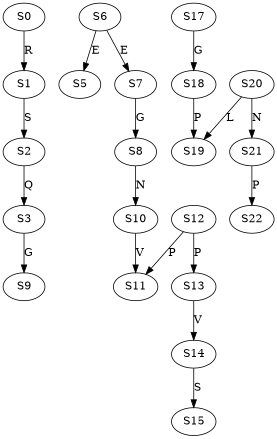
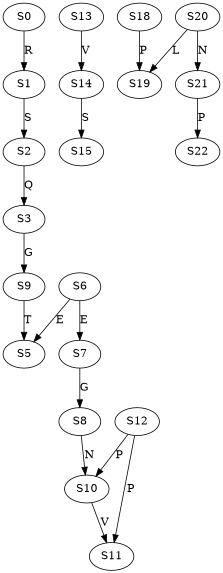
  strict digraph {
    S0
    S1
    S2
    S3
    n5 [label=S9]
    S5
    S6
    S7
    S8
    S10
    S11
    S12
    S13
    S14
    S15
-   S17
    S18
    S19
    S20
    S21
    S22
    S0 -> S1 [label=R]
    S1 -> S2 [label=S]
    S2 -> S3 [label=Q]
    S3 -> n5 [label=G]
+   n5 -> S5 [label=T]
    S6 -> S5 [label=E]
    S6 -> S7 [label=E]
    S7 -> S8 [label=G]
    S8 -> S10 [label=N]
    S10 -> S11 [label=V]
    S12 -> S11 [label=P]
-   S12 -> S13 [label=P]
+   S12 -> S10 [label=P]
    S13 -> S14 [label=V]
    S14 -> S15 [label=S]
-   S17 -> S18 [label=G]
    S18 -> S19 [label=P]
    S20 -> S19 [label=L]
    S20 -> S21 [label=N]
    S21 -> S22 [label=P]
  }
